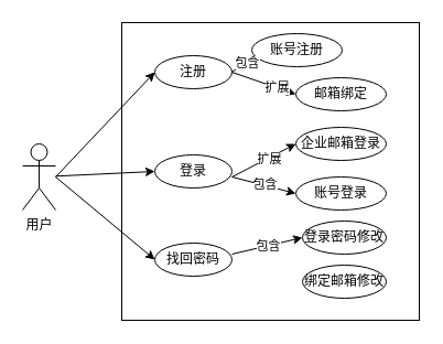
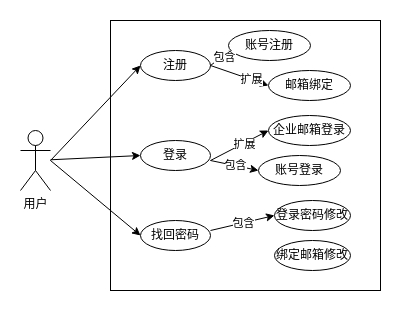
  <mxCell id="0" />
  <mxCell id="1" parent="0" />
  <mxCell id="2" value="用户" style="shape=umlActor;verticalLabelPosition=bottom;verticalAlign=top;html=1;outlineConnect=0;" vertex="1" parent="1"><mxGeometry x="20" y="130" width="30" height="60" as="geometry" /></mxCell>
  <mxCell id="3" value="" style="rounded=0;whiteSpace=wrap;html=1;" vertex="1" parent="1"><mxGeometry x="110" y="20" width="270" height="270" as="geometry" /></mxCell>
  <mxCell id="4" value="注册" style="ellipse;whiteSpace=wrap;html=1;" vertex="1" parent="1"><mxGeometry x="140" y="50" width="70" height="30" as="geometry" /></mxCell>
  <mxCell id="5" value="登录" style="ellipse;whiteSpace=wrap;html=1;" vertex="1" parent="1"><mxGeometry x="140" y="140" width="70" height="30" as="geometry" /></mxCell>
  <mxCell id="6" value="找回密码" style="ellipse;whiteSpace=wrap;html=1;" vertex="1" parent="1"><mxGeometry x="140" y="220" width="70" height="30" as="geometry" /></mxCell>
  <mxCell id="7" value="账号注册" style="ellipse;whiteSpace=wrap;html=1;" vertex="1" parent="1"><mxGeometry x="228" y="30" width="82" height="30" as="geometry" /></mxCell>
  <mxCell id="8" value="邮箱绑定" style="ellipse;whiteSpace=wrap;html=1;" vertex="1" parent="1"><mxGeometry x="268" y="70" width="82" height="30" as="geometry" /></mxCell>
  <mxCell id="9" value="企业邮箱登录" style="ellipse;whiteSpace=wrap;html=1;" vertex="1" parent="1"><mxGeometry x="268" y="115" width="82" height="30" as="geometry" /></mxCell>
- <mxCell id="10" value="账号登录" style="ellipse;whiteSpace=wrap;html=1;" vertex="1" parent="1"><mxGeometry x="268" y="160" width="82" height="30" as="geometry" /></mxCell>
+ <mxCell id="10" value="账号登录" style="ellipse;whiteSpace=wrap;html=1;" vertex="1" parent="1"><mxGeometry x="258" y="155" width="82" height="30" as="geometry" /></mxCell>
  <mxCell id="11" value="登录密码修改" style="ellipse;whiteSpace=wrap;html=1;" vertex="1" parent="1"><mxGeometry x="274" y="200" width="76" height="30" as="geometry" /></mxCell>
  <mxCell id="12" value="绑定邮箱修改" style="ellipse;whiteSpace=wrap;html=1;" vertex="1" parent="1"><mxGeometry x="274" y="240" width="76" height="30" as="geometry" /></mxCell>
  <mxCell id="13" value="" style="endArrow=classic;html=1;rounded=0;entryX=0;entryY=0.5;entryDx=0;entryDy=0;" edge="1" parent="1" source="2" target="5"><mxGeometry width="50" height="50" relative="1" as="geometry"><mxPoint x="210" y="230" as="sourcePoint" /><mxPoint x="260" y="180" as="targetPoint" /></mxGeometry></mxCell>
  <mxCell id="14" value="" style="endArrow=classic;html=1;rounded=0;entryX=0;entryY=0.5;entryDx=0;entryDy=0;" edge="1" parent="1" target="4"><mxGeometry width="50" height="50" relative="1" as="geometry"><mxPoint x="50" y="160" as="sourcePoint" /><mxPoint x="150" y="170" as="targetPoint" /></mxGeometry></mxCell>
  <mxCell id="15" value="" style="endArrow=classic;html=1;rounded=0;entryX=0;entryY=0.5;entryDx=0;entryDy=0;" edge="1" parent="1" target="6"><mxGeometry width="50" height="50" relative="1" as="geometry"><mxPoint x="50" y="160" as="sourcePoint" /><mxPoint x="160" y="180" as="targetPoint" /></mxGeometry></mxCell>
  <mxCell id="16" value="" style="endArrow=classic;html=1;rounded=0;entryX=0;entryY=0.5;entryDx=0;entryDy=0;" edge="1" parent="1" target="11"><mxGeometry width="50" height="50" relative="1" as="geometry"><mxPoint x="210" y="230" as="sourcePoint" /><mxPoint x="260" y="180" as="targetPoint" /></mxGeometry></mxCell>
  <mxCell id="17" value="包含" style="edgeLabel;html=1;align=center;verticalAlign=middle;resizable=0;points=[];" vertex="1" connectable="0" parent="16"><mxGeometry x="0.013" relative="1" as="geometry"><mxPoint as="offset" /></mxGeometry></mxCell>
  <mxCell id="18" value="" style="endArrow=classic;html=1;rounded=0;entryX=0;entryY=0.5;entryDx=0;entryDy=0;" edge="1" parent="1" target="9"><mxGeometry width="50" height="50" relative="1" as="geometry"><mxPoint x="210" y="160" as="sourcePoint" /><mxPoint x="274" y="145" as="targetPoint" /></mxGeometry></mxCell>
  <mxCell id="19" value="扩展" style="edgeLabel;html=1;align=center;verticalAlign=middle;resizable=0;points=[];" vertex="1" connectable="0" parent="18"><mxGeometry x="0.12" y="-1" relative="1" as="geometry"><mxPoint as="offset" /></mxGeometry></mxCell>
  <mxCell id="20" value="" style="endArrow=classic;html=1;rounded=0;entryX=0;entryY=0.5;entryDx=0;entryDy=0;" edge="1" parent="1" target="10"><mxGeometry width="50" height="50" relative="1" as="geometry"><mxPoint x="210" y="160" as="sourcePoint" /><mxPoint x="278" y="140" as="targetPoint" /></mxGeometry></mxCell>
  <mxCell id="21" value="包含" style="edgeLabel;html=1;align=center;verticalAlign=middle;resizable=0;points=[];" vertex="1" connectable="0" parent="20"><mxGeometry x="0.01" y="1" relative="1" as="geometry"><mxPoint as="offset" /></mxGeometry></mxCell>
  <mxCell id="22" value="" style="endArrow=classic;html=1;rounded=0;entryX=0.024;entryY=0.667;entryDx=0;entryDy=0;exitX=1;exitY=0.5;exitDx=0;exitDy=0;entryPerimeter=0;" edge="1" parent="1" source="4" target="7"><mxGeometry width="50" height="50" relative="1" as="geometry"><mxPoint x="210" y="70" as="sourcePoint" /><mxPoint x="268" y="40" as="targetPoint" /></mxGeometry></mxCell>
  <mxCell id="23" value="包含" style="edgeLabel;html=1;align=center;verticalAlign=middle;resizable=0;points=[];" vertex="1" connectable="0" parent="22"><mxGeometry x="0.303" y="-1" relative="1" as="geometry"><mxPoint as="offset" /></mxGeometry></mxCell>
  <mxCell id="24" value="" style="endArrow=classic;html=1;rounded=0;entryX=0;entryY=0.5;entryDx=0;entryDy=0;exitX=1;exitY=0.5;exitDx=0;exitDy=0;" edge="1" parent="1" source="4" target="8"><mxGeometry width="50" height="50" relative="1" as="geometry"><mxPoint x="220" y="85" as="sourcePoint" /><mxPoint x="280" y="60" as="targetPoint" /></mxGeometry></mxCell>
  <mxCell id="25" value="扩展" style="edgeLabel;html=1;align=center;verticalAlign=middle;resizable=0;points=[];" vertex="1" connectable="0" parent="24"><mxGeometry x="0.392" y="1" relative="1" as="geometry"><mxPoint as="offset" /></mxGeometry></mxCell>
